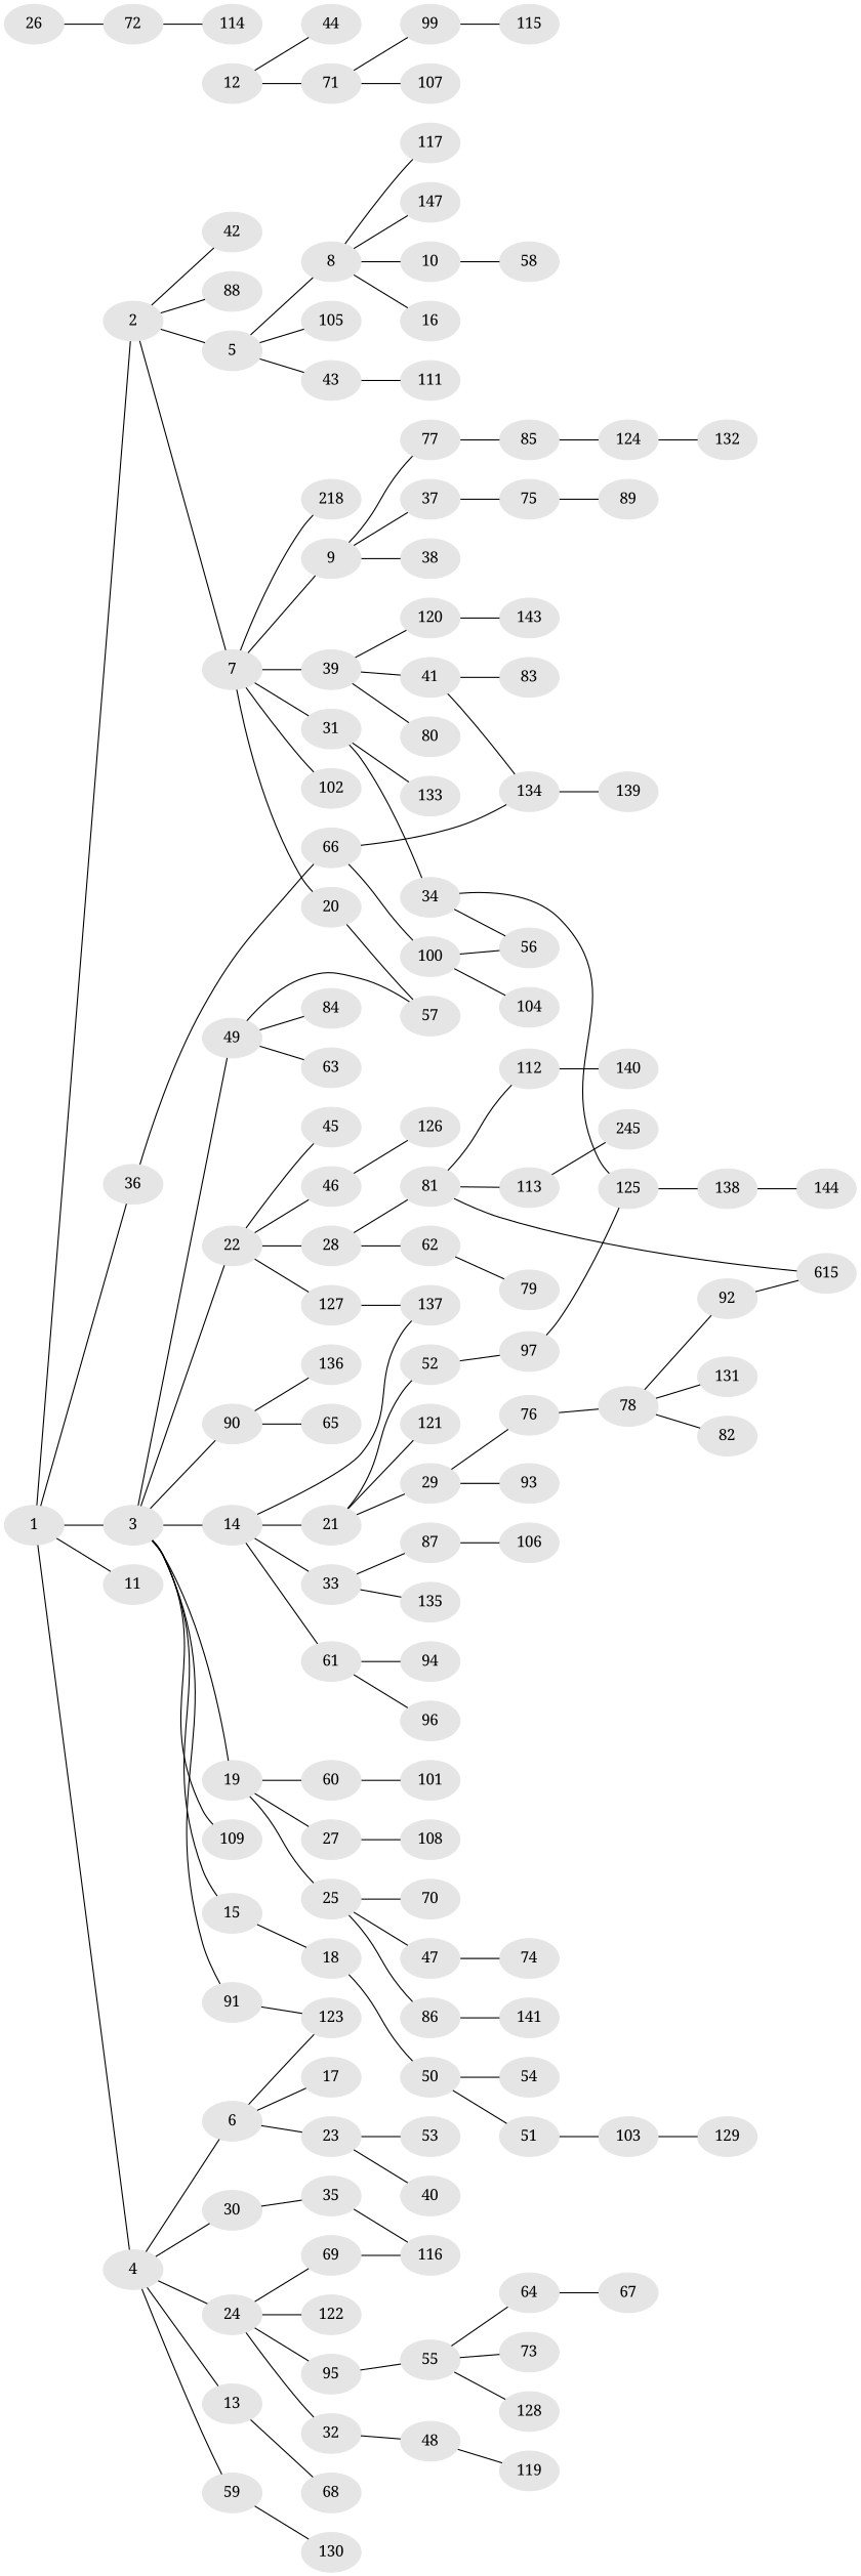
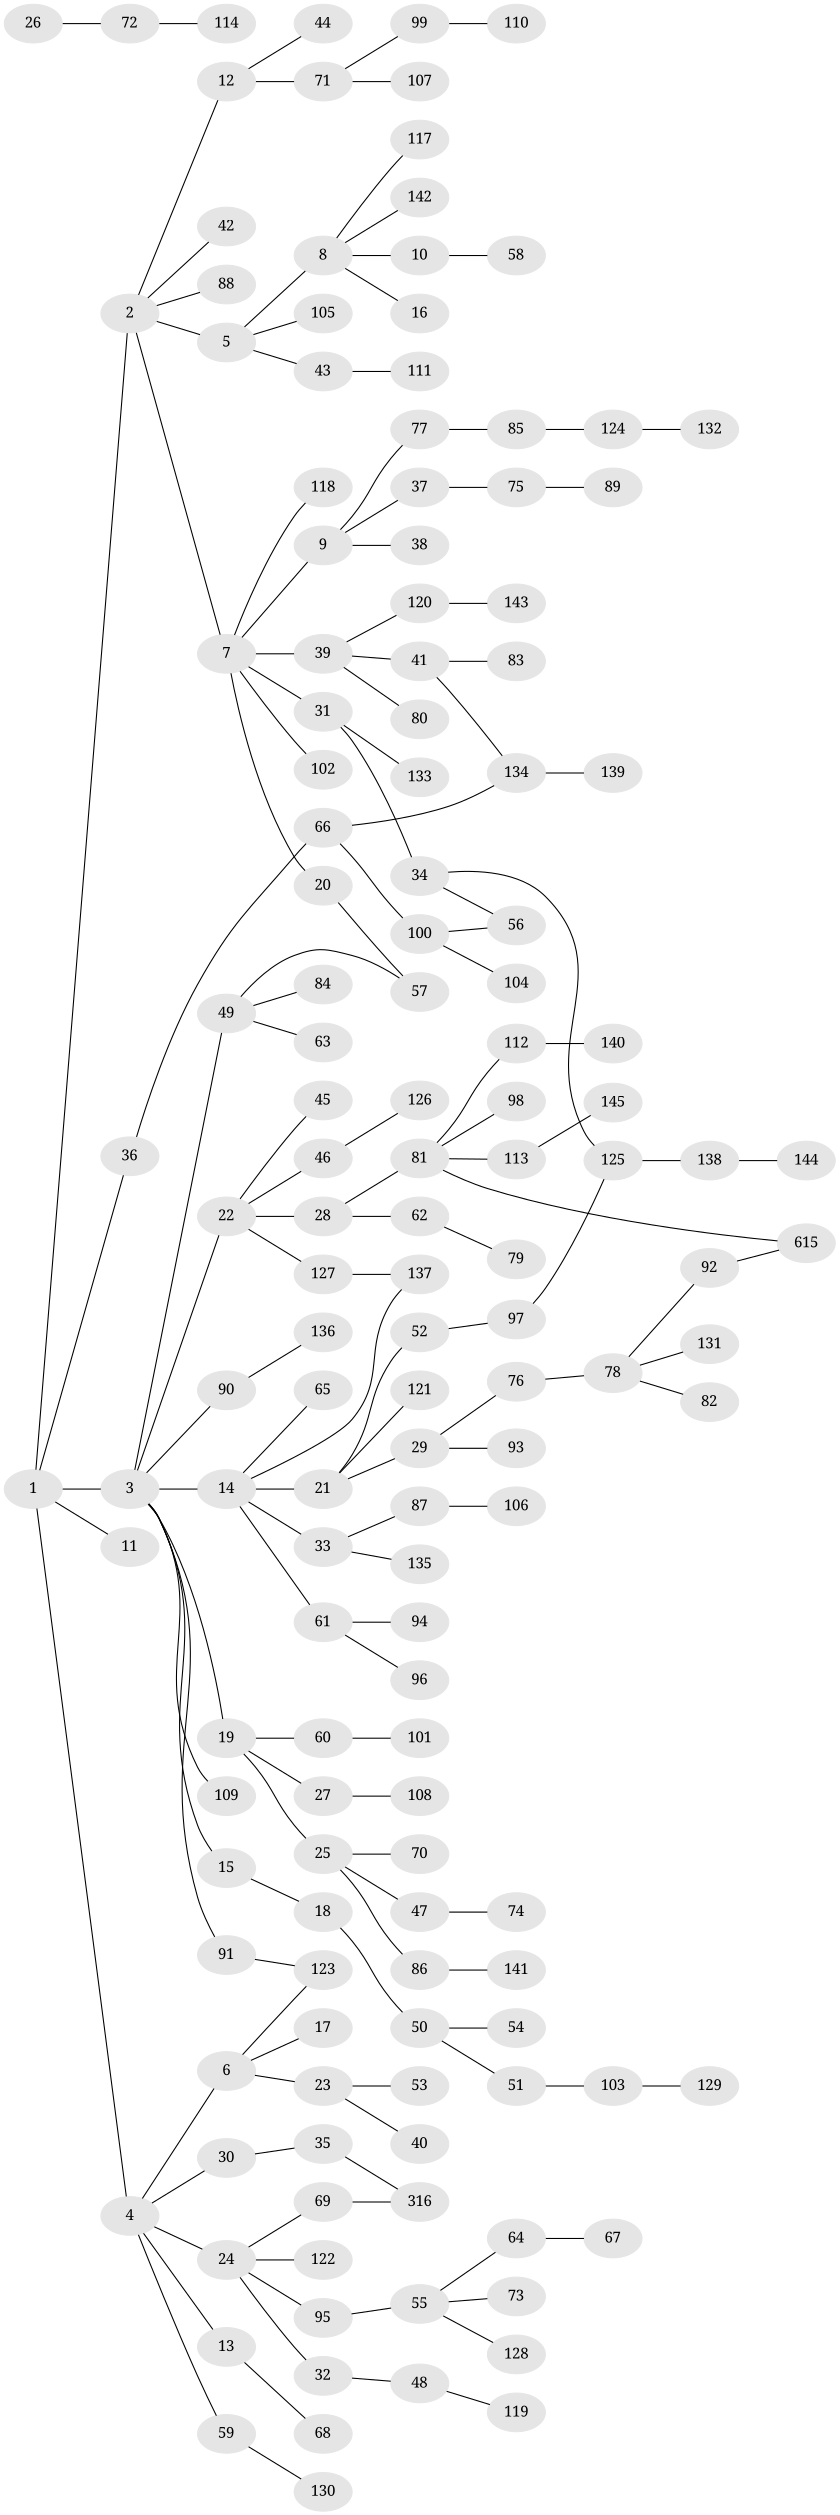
  graph {
    fontname="Noto Serif"
    rankdir=LR
    node [color=gray90 fontname="Noto Serif" style=filled]
    edge [fontname="Noto Serif"]
    1
    2
    3
    4
    11
    36
    5
    7
    12
    42
    88
    14
    15
    19
    22
    49
    90
    91
    109
    6
    13
    24
    30
    59
    66
    8
    43
    105
    9
    20
    31
    39
    102
-   118 [label=218]
+   118
    44
    71
    21
    33
    61
    65
    137
    18
    25
    27
    60
    28
    45
    46
    127
    57
    63
    84
    136
    123
    17
    23
    68
    32
    69
    95
    122
    35
    130
    10
    16
    117
-   142 [label=147]
+   142
    111
    40
    53
    37
    38
    77
    34
    133
    41
    80
    120
    58
    75
    85
    99
    107
    55
    64
    73
    128
    29
    52
    121
    87
    135
    94
    96
    50
    26
    72
    51
    54
    47
    70
    86
    108
    101
    76
    93
    97
    62
    81
    126
    48
-   116
+   116 [label=316]
    74
    141
    114
    79
+   98
    112
    113
    n120 [label=615]
    78
    56
    125
    119
    106
    138
    134
    100
    89
    83
    143
    139
    103
    129
    67
    104
-   110 [label=115]
+   110
    82
    92
    131
    124
    140
-   145 [label=245]
+   145
    132
    144
    1 -- 2
    1 -- 3
    1 -- 4
    1 -- 11
    1 -- 36
    2 -- 5
    2 -- 7
+   2 -- 12
    2 -- 42
    2 -- 88
    3 -- 14
    3 -- 15
    3 -- 19
    3 -- 22
    3 -- 49
    3 -- 90
    3 -- 91
    3 -- 109
    4 -- 6
    4 -- 13
    4 -- 24
    4 -- 30
    4 -- 59
    36 -- 66
    5 -- 8
    5 -- 43
    5 -- 105
    7 -- 9
    7 -- 20
    7 -- 31
    7 -- 39
    7 -- 102
    7 -- 118
    12 -- 44
    12 -- 71
    14 -- 21
    14 -- 33
    14 -- 61
-   90 -- 65
+   14 -- 65
    14 -- 137
    15 -- 18
    19 -- 25
    19 -- 27
    19 -- 60
    22 -- 28
    22 -- 45
    22 -- 46
    22 -- 127
    49 -- 57
    49 -- 63
    49 -- 84
    90 -- 136
    91 -- 123
    6 -- 123
    6 -- 17
    6 -- 23
    13 -- 68
    24 -- 32
    24 -- 69
    24 -- 95
    24 -- 122
    30 -- 35
    59 -- 130
    66 -- 134
    66 -- 100
    8 -- 10
    8 -- 16
    8 -- 117
    8 -- 142
    43 -- 111
    9 -- 37
    9 -- 38
    9 -- 77
    20 -- 57
    31 -- 34
    31 -- 133
    39 -- 41
    39 -- 80
    39 -- 120
    71 -- 99
    71 -- 107
    21 -- 29
    21 -- 52
    21 -- 121
    33 -- 87
    33 -- 135
    61 -- 94
    61 -- 96
    18 -- 50
    25 -- 47
    25 -- 70
    25 -- 86
    27 -- 108
    60 -- 101
    28 -- 62
    28 -- 81
    46 -- 126
    127 -- 137
    23 -- 40
    23 -- 53
    32 -- 48
    69 -- 116
    95 -- 55
    35 -- 116
    10 -- 58
    37 -- 75
    77 -- 85
    34 -- 56
    34 -- 125
    41 -- 134
    41 -- 83
    120 -- 143
    75 -- 89
    85 -- 124
    99 -- 110
    55 -- 64
    55 -- 73
    55 -- 128
    64 -- 67
    29 -- 76
    29 -- 93
    52 -- 97
    87 -- 106
    50 -- 51
    50 -- 54
    26 -- 72
    72 -- 114
    51 -- 103
    47 -- 74
    86 -- 141
    76 -- 78
    97 -- 125
    62 -- 79
+   81 -- 98
    81 -- 112
    81 -- 113
    81 -- n120
    48 -- 119
    112 -- 140
    113 -- 145
    78 -- 82
    78 -- 92
    78 -- 131
    125 -- 138
    138 -- 144
    134 -- 139
    100 -- 56
    100 -- 104
    103 -- 129
    92 -- n120
    124 -- 132
  }
